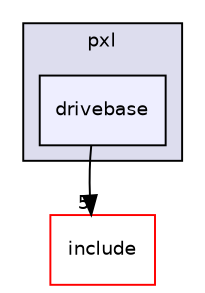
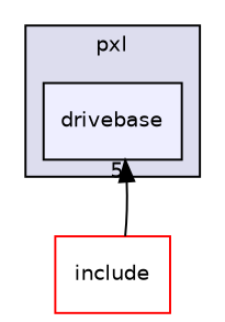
  digraph {
    compound=true
    fontname="DejaVu Sans"
    node [fontname="DejaVu Sans" fontsize=10 shape=box style=filled]
    n1 [fillcolor="#eeeeff" label=drivebase pencolor=black]
    n2 [color=red fillcolor=white label=include]
    subgraph cluster_1 {
      bgcolor="#ddddee"
      fontsize=10
      label=pxl
      pencolor=black
      n1
    }
-   n1 -> n2 [headlabel=5 labeldistance=1.5 labelfontname=Helvetica labelfontsize=10 fontname="DejaVu Sans"]
+   n2 -> n1 [headlabel=5 labeldistance=1.5 labelfontname=Helvetica labelfontsize=10 fontname="DejaVu Sans"]
  }
